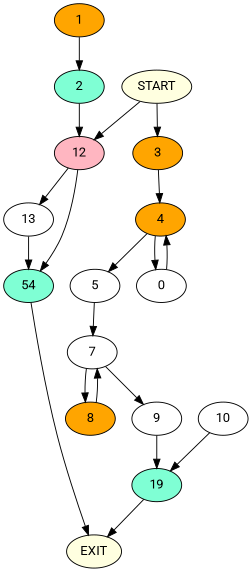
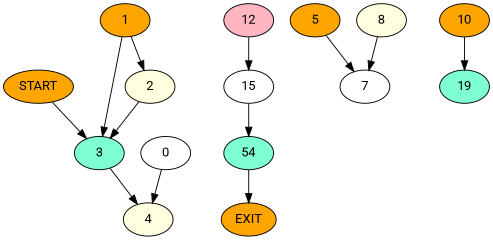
  digraph {
    fontname=Roboto
    node [fillcolor=orange fontname=Roboto style=filled]
    edge [fontname=Roboto]
-   n1 [fillcolor=lightyellow label=START]
+   n1 [label=START]
    12 [fillcolor=lightpink]
-   3
+   3 [fillcolor=aquamarine]
    1
-   2 [fillcolor=aquamarine]
-   13 [fillcolor=white]
+   2 [fillcolor=lightyellow]
+   13 [fillcolor=white label=15]
    n7 [fillcolor=aquamarine label=54]
-   n8 [fillcolor=lightyellow label=EXIT]
-   4
-   5 [fillcolor=white]
+   n8 [label=EXIT]
+   4 [fillcolor=lightyellow]
+   5
    n11 [fillcolor=white label=0]
    7 [fillcolor=white]
-   8
-   9 [fillcolor=white]
+   8 [fillcolor=lightyellow]
    n15 [fillcolor=aquamarine label=19]
-   10 [fillcolor=white]
-   n1 -> 12
+   10
    n1 -> 3
    12 -> 13
-   12 -> n7
    3 -> 4
+   1 -> 3
    1 -> 2
-   2 -> 12
+   2 -> 3
    13 -> n7
    n7 -> n8
-   4 -> 5
-   4 -> n11
    5 -> 7
    n11 -> 4
-   7 -> 8
-   7 -> 9
    8 -> 7
-   9 -> n15
-   n15 -> n8
    10 -> n15
  }
